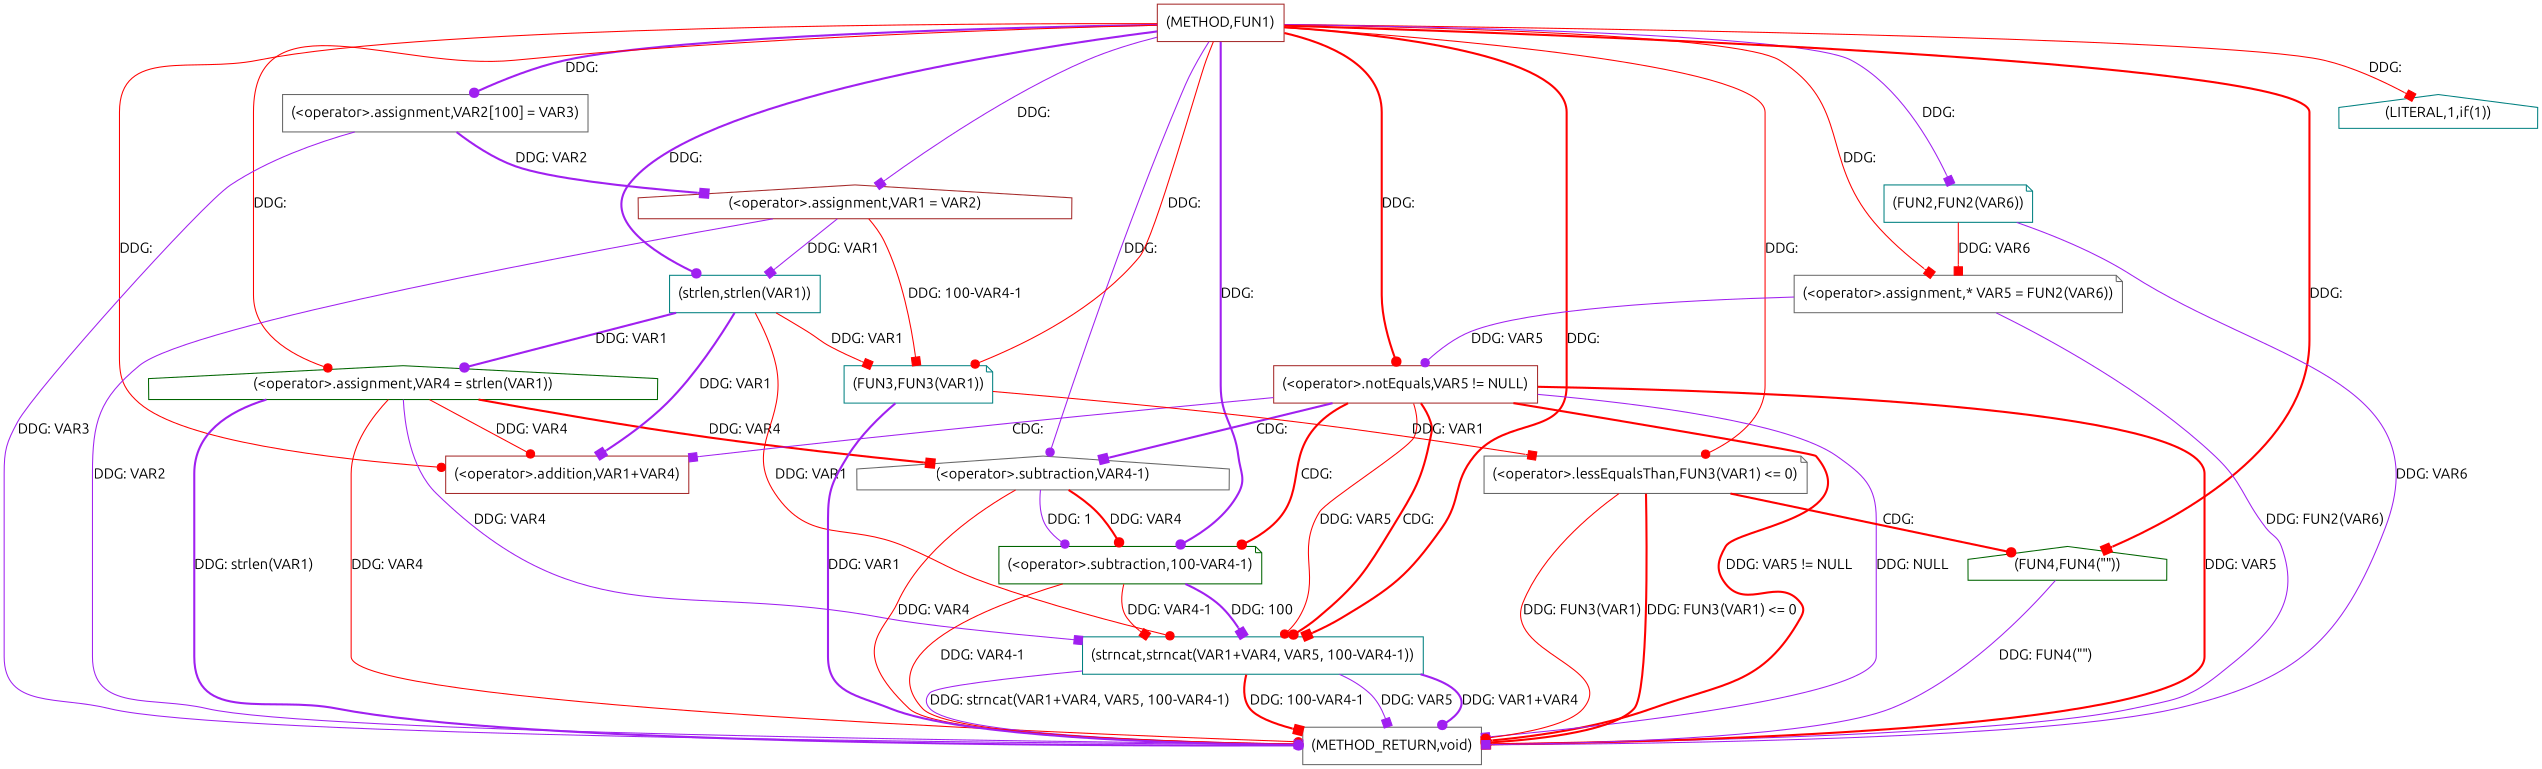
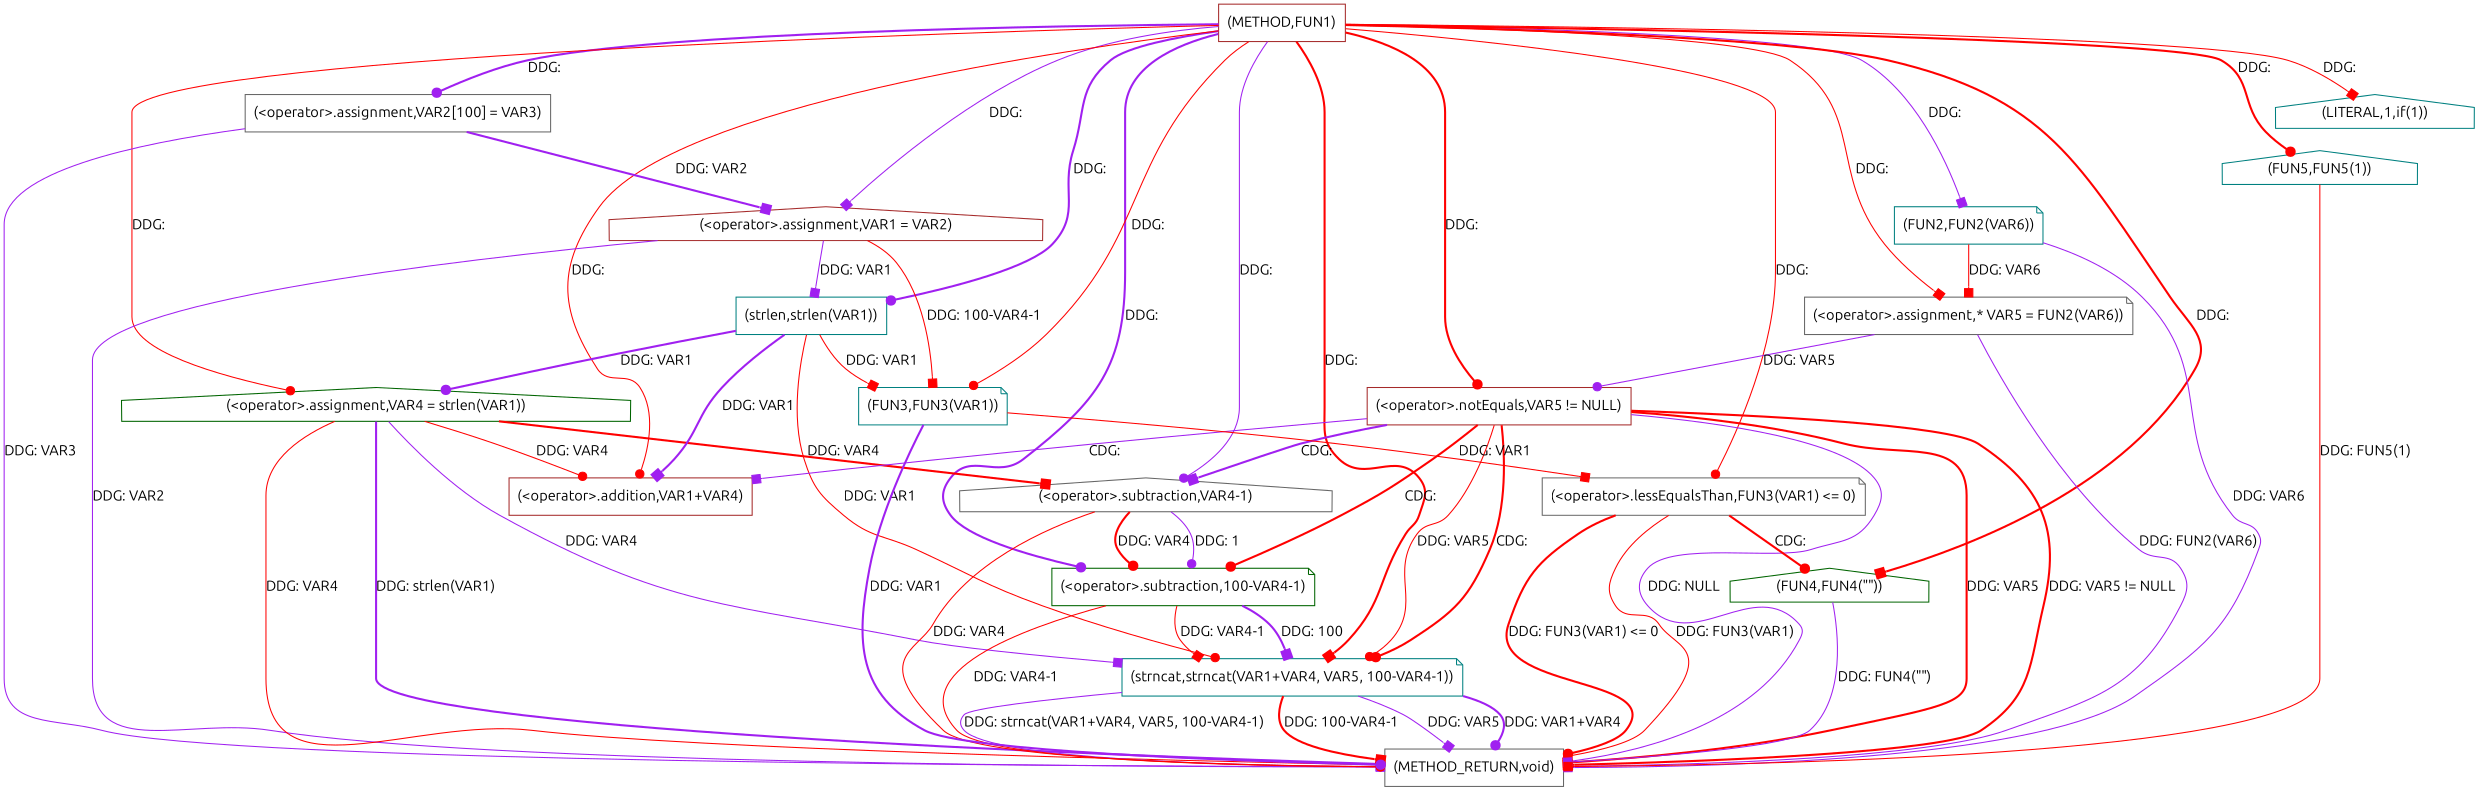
  digraph {
    fontname=Ubuntu
    node [color=teal fontname=Ubuntu shape=box]
    edge [arrowhead=box color=red fontname=Ubuntu style=solid]
    n1 [color=brown label="(METHOD,FUN1)"]
    n2 [color=gray40 label="(<operator>.assignment,VAR2[100] = VAR3)"]
    n3 [color=brown label="(<operator>.assignment,VAR1 = VAR2)" shape=house]
    n4 [label="(LITERAL,1,if(1))" shape=house]
    n5 [color=darkgreen label="(<operator>.assignment,VAR4 = strlen(VAR1))" shape=house]
    n6 [label="(strlen,strlen(VAR1))"]
    n7 [color=gray40 label="(<operator>.assignment,* VAR5 = FUN2(VAR6))" shape=note]
    n8 [label="(FUN2,FUN2(VAR6))" shape=note]
    n9 [color=brown label="(<operator>.notEquals,VAR5 != NULL)"]
-   n10 [label="(strncat,strncat(VAR1+VAR4, VAR5, 100-VAR4-1))"]
+   n10 [label="(strncat,strncat(VAR1+VAR4, VAR5, 100-VAR4-1))" shape=note]
    n11 [color=brown label="(<operator>.addition,VAR1+VAR4)"]
    n12 [color=darkgreen label="(<operator>.subtraction,100-VAR4-1)" shape=note]
    n13 [color=gray40 label="(<operator>.subtraction,VAR4-1)" shape=house]
    n14 [color=gray40 label="(<operator>.lessEqualsThan,FUN3(VAR1) <= 0)" shape=note]
    n15 [label="(FUN3,FUN3(VAR1))" shape=note]
    n16 [color=darkgreen label="(FUN4,FUN4(\"\"))" shape=house]
+   n17 [label="(FUN5,FUN5(1))" shape=house]
    n18 [color=gray40 label="(METHOD_RETURN,void)"]
    n1 -> n2 [arrowhead=dot color=purple label="DDG: " style=bold]
    n1 -> n3 [color=purple label="DDG: "]
    n1 -> n4 [label="DDG: "]
    n1 -> n5 [arrowhead=dot label="DDG: "]
    n1 -> n6 [arrowhead=dot color=purple label="DDG: " style=bold]
    n1 -> n7 [label="DDG: "]
    n1 -> n8 [color=purple label="DDG: "]
    n1 -> n9 [arrowhead=dot label="DDG: " style=bold]
    n1 -> n10 [label="DDG: " style=bold]
    n1 -> n11 [arrowhead=dot label="DDG: "]
    n1 -> n12 [arrowhead=dot color=purple label="DDG: " style=bold]
    n1 -> n13 [arrowhead=dot color=purple label="DDG: "]
    n1 -> n14 [arrowhead=dot label="DDG: "]
    n1 -> n15 [arrowhead=dot label="DDG: "]
    n1 -> n16 [label="DDG: " style=bold]
+   n1 -> n17 [arrowhead=dot label="DDG: " style=bold]
    n2 -> n3 [color=purple label="DDG: VAR2" style=bold]
    n2 -> n18 [color=purple label="DDG: VAR3"]
    n3 -> n6 [color=purple label="DDG: VAR1"]
    n3 -> n15 [label="DDG: 100-VAR4-1"]
    n3 -> n18 [color=purple label="DDG: VAR2"]
    n5 -> n10 [color=purple label="DDG: VAR4"]
    n5 -> n11 [arrowhead=dot label="DDG: VAR4"]
    n5 -> n13 [label="DDG: VAR4" style=bold]
    n5 -> n18 [arrowhead=dot color=purple label="DDG: strlen(VAR1)" style=bold]
    n5 -> n18 [arrowhead=dot label="DDG: VAR4"]
    n6 -> n5 [arrowhead=dot color=purple label="DDG: VAR1" style=bold]
    n6 -> n10 [arrowhead=dot label="DDG: VAR1"]
    n6 -> n11 [color=purple label="DDG: VAR1" style=bold]
    n6 -> n15 [label="DDG: VAR1"]
    n7 -> n9 [arrowhead=dot color=purple label="DDG: VAR5"]
    n7 -> n18 [color=purple label="DDG: FUN2(VAR6)"]
    n8 -> n7 [label="DDG: VAR6"]
    n8 -> n18 [color=purple label="DDG: VAR6"]
    n9 -> n10 [arrowhead=dot label="DDG: VAR5"]
    n9 -> n10 [arrowhead=dot label="CDG: " style=bold]
    n9 -> n11 [color=purple label="CDG: "]
    n9 -> n12 [arrowhead=dot label="CDG: " style=bold]
    n9 -> n13 [color=purple label="CDG: " style=bold]
    n9 -> n18 [label="DDG: VAR5 != NULL" style=bold]
    n9 -> n18 [color=purple label="DDG: NULL"]
    n9 -> n18 [label="DDG: VAR5" style=bold]
    n10 -> n18 [color=purple label="DDG: VAR5"]
    n10 -> n18 [arrowhead=dot color=purple label="DDG: VAR1+VAR4" style=bold]
    n10 -> n18 [color=purple label="DDG: strncat(VAR1+VAR4, VAR5, 100-VAR4-1)"]
    n10 -> n18 [label="DDG: 100-VAR4-1" style=bold]
    n12 -> n10 [color=purple label="DDG: 100" style=bold]
    n12 -> n10 [label="DDG: VAR4-1"]
    n12 -> n18 [arrowhead=dot label="DDG: VAR4-1"]
    n13 -> n12 [arrowhead=dot label="DDG: VAR4" style=bold]
    n13 -> n12 [arrowhead=dot color=purple label="DDG: 1"]
    n13 -> n18 [arrowhead=dot label="DDG: VAR4"]
    n14 -> n16 [arrowhead=dot label="CDG: " style=bold]
    n14 -> n18 [arrowhead=dot label="DDG: FUN3(VAR1) <= 0" style=bold]
    n14 -> n18 [arrowhead=dot label="DDG: FUN3(VAR1)"]
    n15 -> n14 [label="DDG: VAR1"]
    n15 -> n18 [arrowhead=dot color=purple label="DDG: VAR1" style=bold]
    n16 -> n18 [color=purple label="DDG: FUN4(\"\")"]
+   n17 -> n18 [label="DDG: FUN5(1)"]
  }
